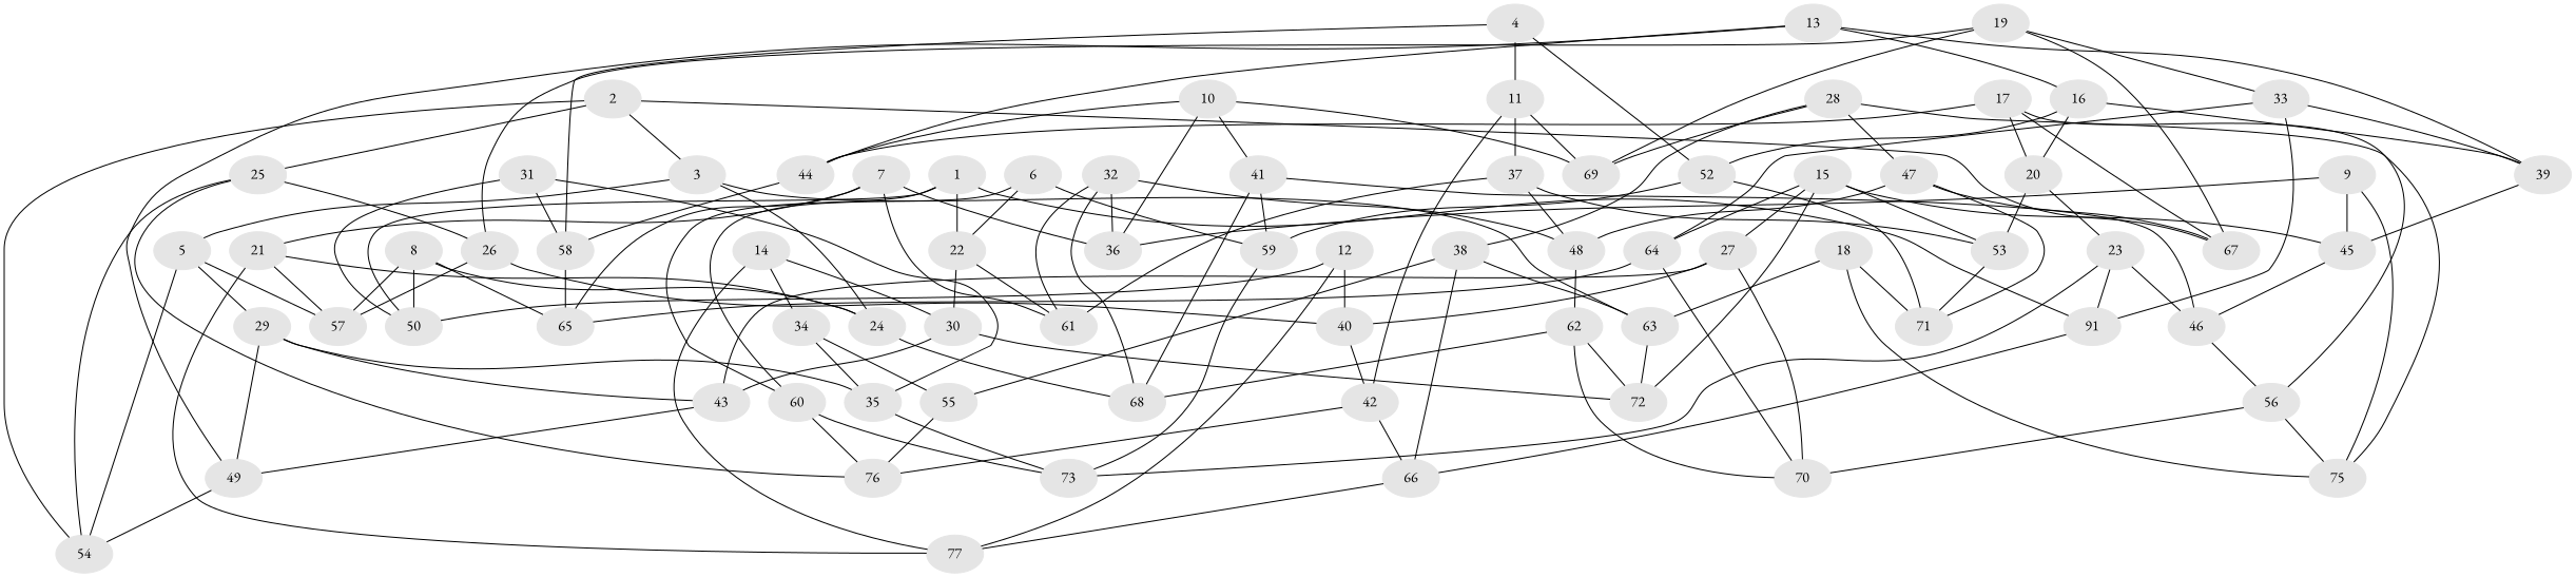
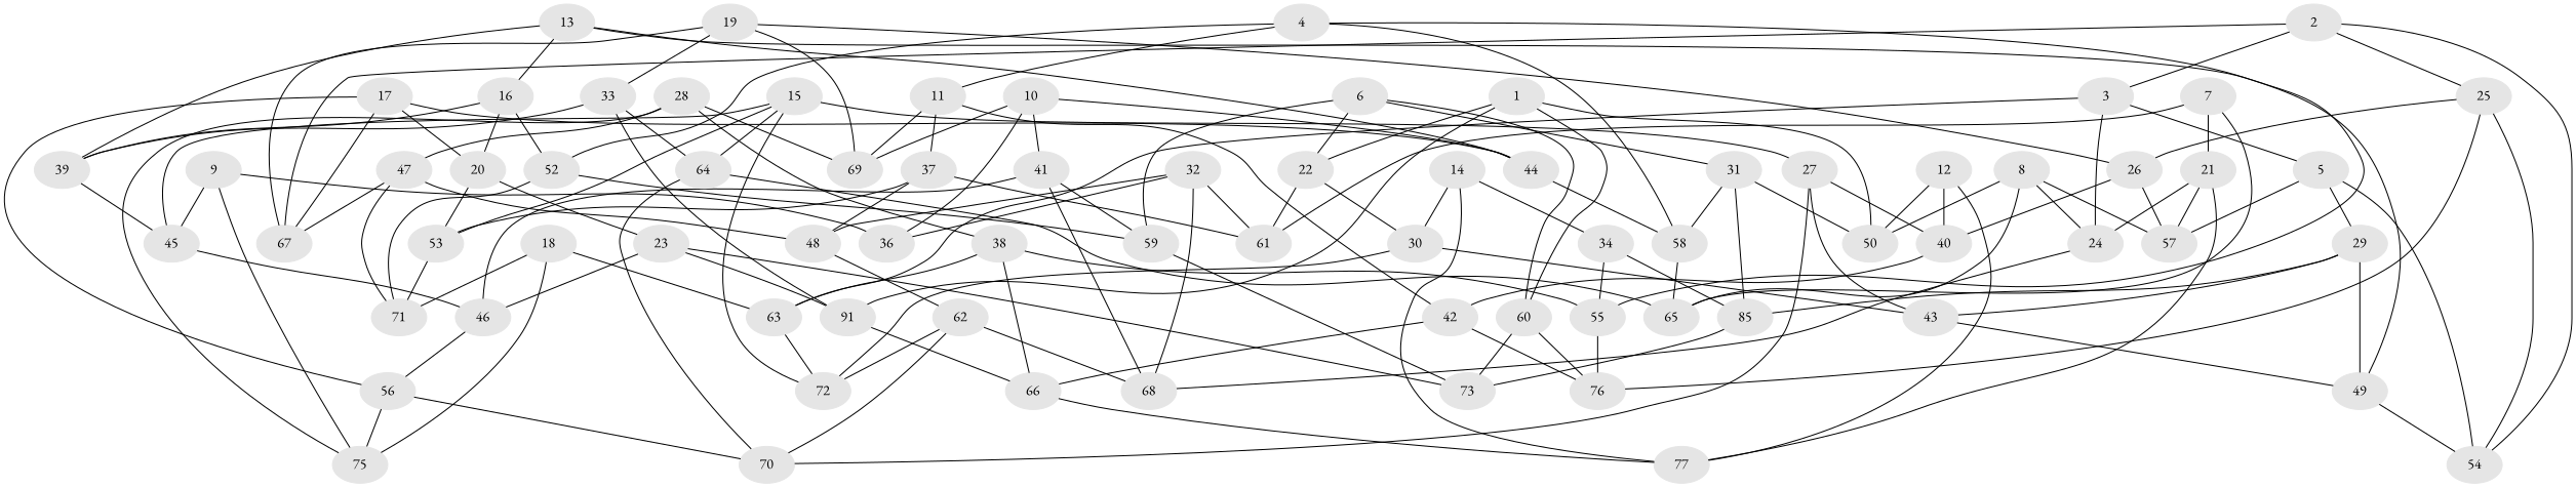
  graph {
    fontname="EB Garamond"
    node [color=gray90 fontname="EB Garamond" style=filled]
    edge [fontname="EB Garamond"]
    1
    22
    50
    n4 [label=91]
    60
    61
    30
    66
    73
    76
    2
    3
    25
    54
    67
    5
    24
    63
    26
    29
    57
    68
    72
    4
    11
    52
    55
    58
    69
    37
    42
    59
    71
    65
    49
    43
-   35
+   35 [label=85]
    6
    31
    7
    21
    36
    n43 [label=77]
    8
    9
    45
    75
    27
    40
    70
    46
    10
    41
    44
    53
    48
    12
    14
    34
    13
    16
    39
    20
    15
    64
    23
    17
    56
    18
    19
    33
    28
    38
    47
    32
    62
    1 -- 22
    1 -- 50
    1 -- n4
    1 -- 60
    22 -- 61
    22 -- 30
    n4 -- 66
    60 -- 73
    60 -- 76
    30 -- 72
    30 -- 43
    66 -- n43
    2 -- 3
    2 -- 25
    2 -- 54
    2 -- 67
    3 -- 5
    3 -- 24
    3 -- 63
    25 -- 76
    25 -- 54
    25 -- 26
    5 -- 54
    5 -- 29
    5 -- 57
    24 -- 68
    63 -- 72
    26 -- 57
    26 -- 40
    29 -- 49
    29 -- 43
    29 -- 35
    4 -- 11
    4 -- 52
+   4 -- 55
    4 -- 58
    11 -- 69
    11 -- 37
    11 -- 42
    52 -- 59
    52 -- 71
    55 -- 76
    58 -- 65
    37 -- 61
    37 -- 53
    37 -- 48
    42 -- 66
    42 -- 76
    59 -- 73
    49 -- 54
    43 -- 49
    35 -- 73
    6 -- 22
    6 -- 60
    6 -- 59
+   6 -- 31
    31 -- 50
    31 -- 58
    31 -- 35
    7 -- 61
    7 -- 65
    7 -- 21
-   7 -- 36
    21 -- 24
    21 -- 57
    21 -- n43
    8 -- 50
    8 -- 24
    8 -- 57
    8 -- 65
    9 -- 36
    9 -- 45
    9 -- 75
    45 -- 46
    27 -- 43
    27 -- 40
    27 -- 70
    40 -- 42
    46 -- 56
    10 -- 69
    10 -- 36
    10 -- 41
    10 -- 44
    41 -- 68
    41 -- 59
    41 -- 46
    44 -- 58
    53 -- 71
    48 -- 62
    12 -- 50
    12 -- n43
    12 -- 40
    14 -- 30
    14 -- n43
    14 -- 34
    34 -- 55
    34 -- 35
    13 -- 49
    13 -- 44
    13 -- 16
    13 -- 39
    16 -- 52
    16 -- 39
    16 -- 20
    39 -- 45
    20 -- 53
    20 -- 23
    15 -- 72
    15 -- 45
    15 -- 27
    15 -- 53
    15 -- 64
    64 -- 65
    64 -- 70
    23 -- n4
    23 -- 73
    23 -- 46
    17 -- 67
    17 -- 44
    17 -- 20
    17 -- 56
    56 -- 75
    56 -- 70
    18 -- 63
    18 -- 71
    18 -- 75
    19 -- 67
    19 -- 26
    19 -- 69
    19 -- 33
    33 -- n4
    33 -- 39
    33 -- 64
    28 -- 69
    28 -- 75
    28 -- 38
    28 -- 47
    38 -- 66
    38 -- 63
    38 -- 55
    47 -- 67
    47 -- 71
    47 -- 48
    32 -- 61
    32 -- 68
    32 -- 36
    32 -- 48
    62 -- 68
    62 -- 72
    62 -- 70
  }
